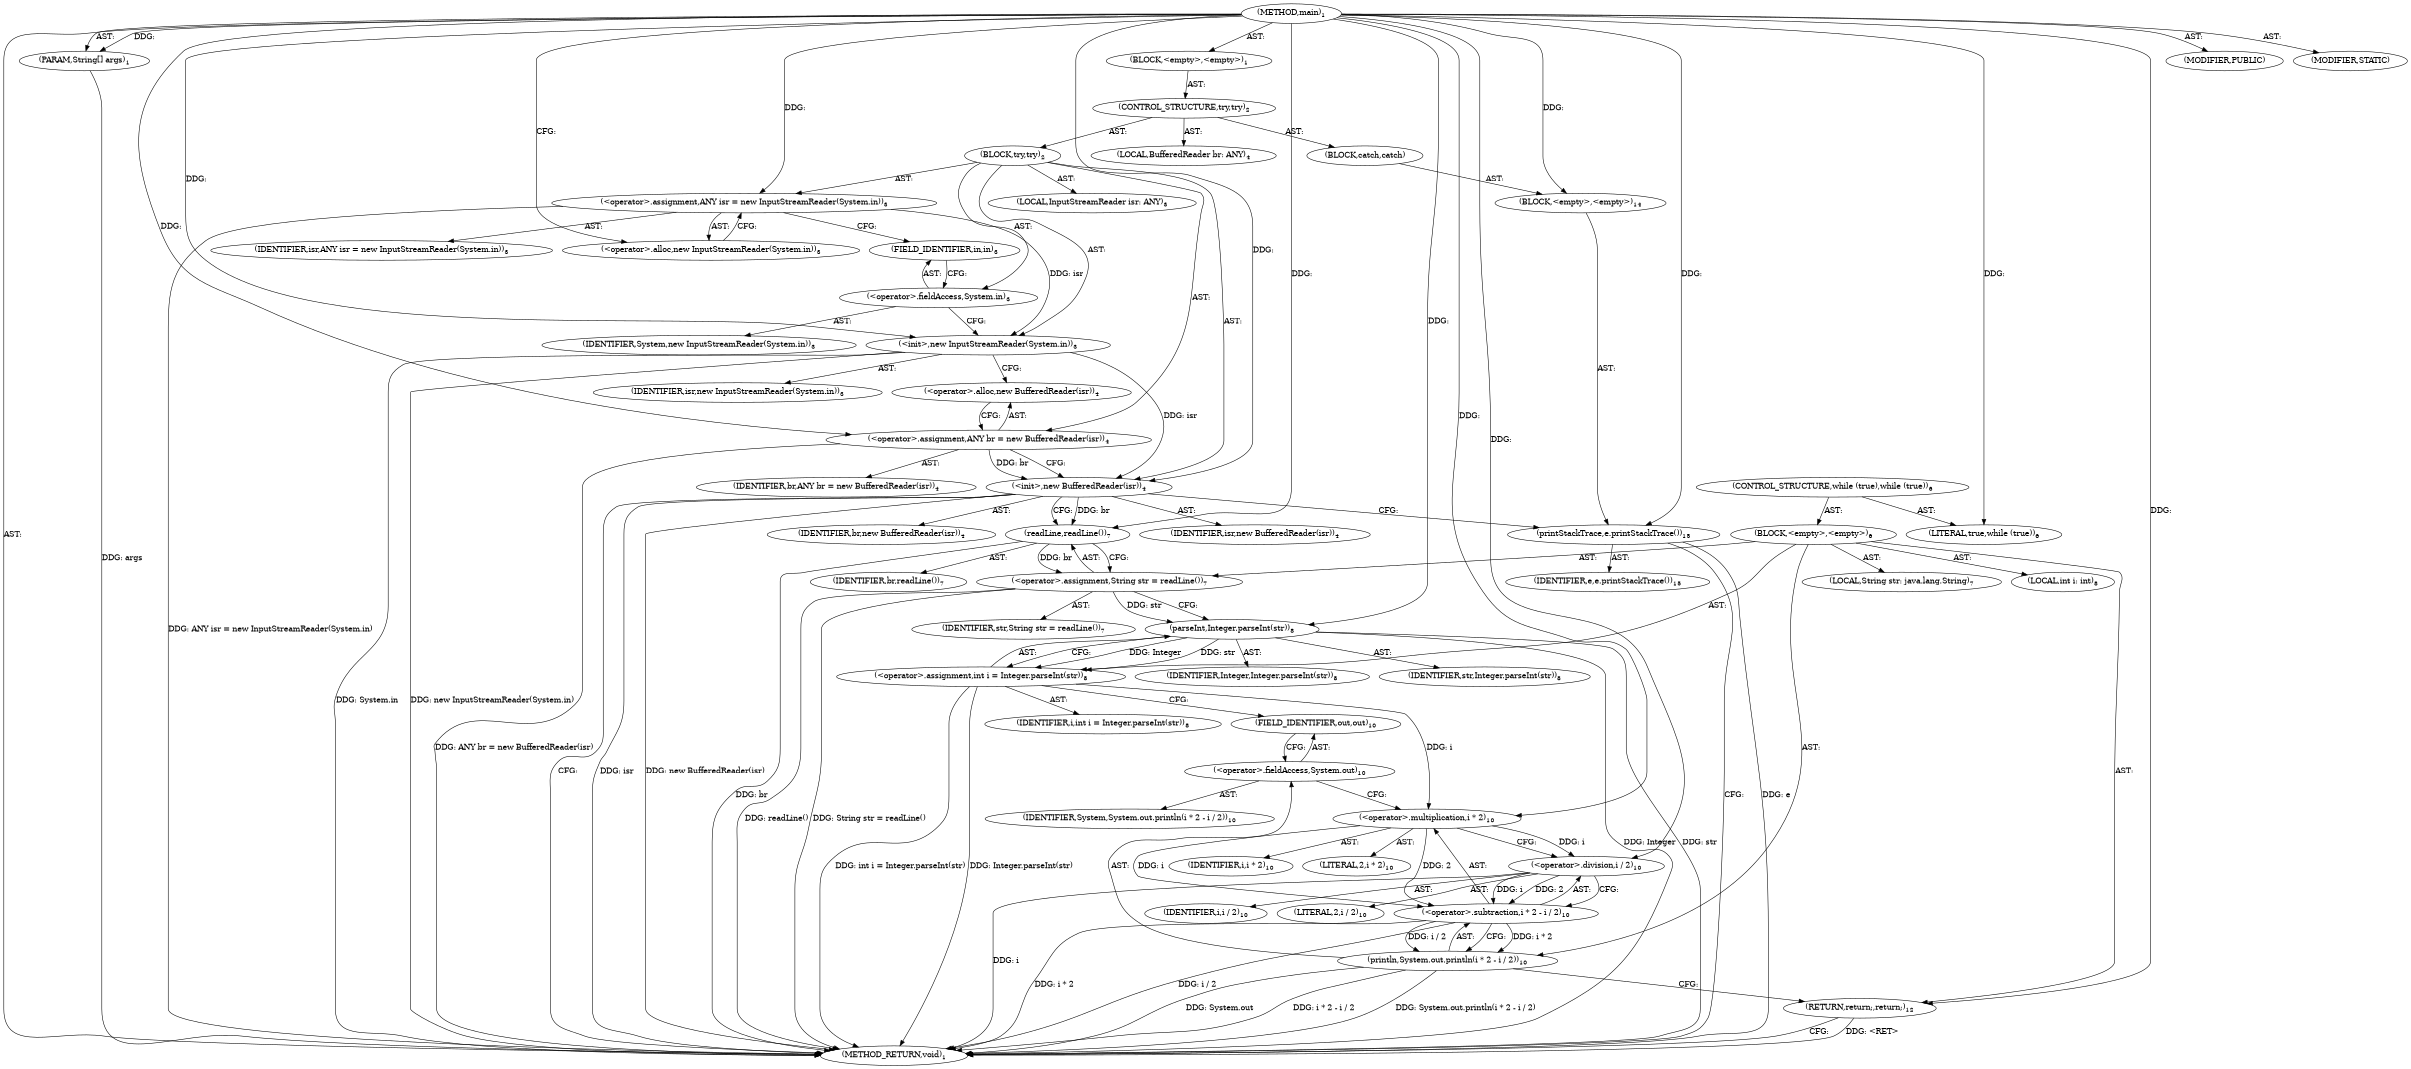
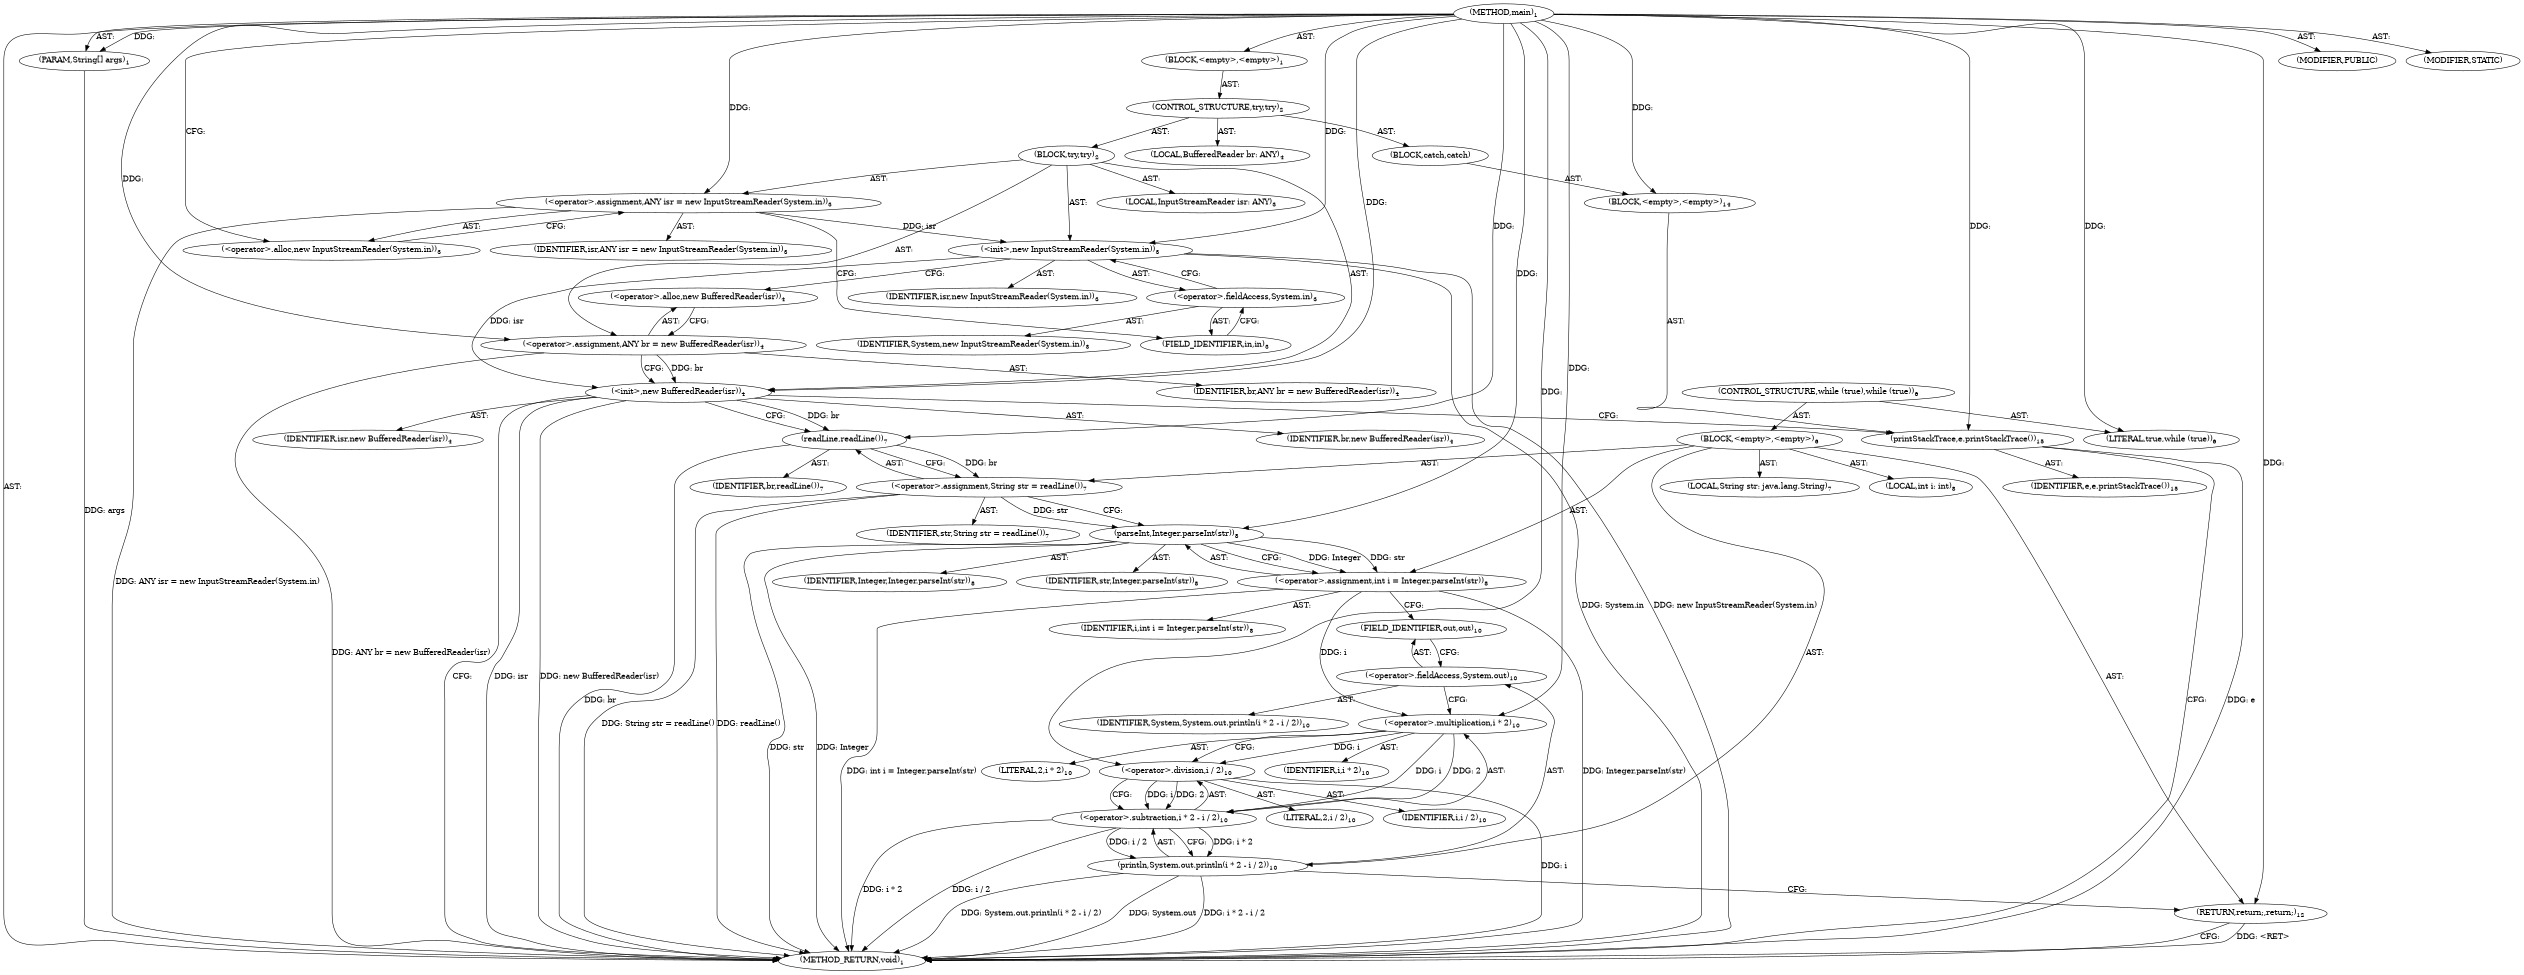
  digraph {
    n1 [label=<(METHOD,main)<SUB>1</SUB>>]
    n2 [label=<(PARAM,String[] args)<SUB>1</SUB>>]
    n3 [label=<(BLOCK,&lt;empty&gt;,&lt;empty&gt;)<SUB>1</SUB>>]
    n4 [label=<(&lt;operator&gt;.assignment,ANY isr = new InputStreamReader(System.in))<SUB>3</SUB>>]
    n5 [label=<(&lt;operator&gt;.alloc,new InputStreamReader(System.in))<SUB>3</SUB>>]
    n6 [label=<(&lt;init&gt;,new InputStreamReader(System.in))<SUB>3</SUB>>]
    n7 [label=<(&lt;operator&gt;.assignment,ANY br = new BufferedReader(isr))<SUB>4</SUB>>]
    n8 [label=<(&lt;init&gt;,new BufferedReader(isr))<SUB>4</SUB>>]
    n9 [label=<(LITERAL,true,while (true))<SUB>6</SUB>>]
    n10 [label=<(readLine,readLine())<SUB>7</SUB>>]
    n11 [label=<(parseInt,Integer.parseInt(str))<SUB>8</SUB>>]
    n12 [label=<(&lt;operator&gt;.multiplication,i * 2)<SUB>10</SUB>>]
    n13 [label=<(&lt;operator&gt;.division,i / 2)<SUB>10</SUB>>]
    n14 [label=<(RETURN,return;,return;)<SUB>12</SUB>>]
    n15 [label=<(BLOCK,&lt;empty&gt;,&lt;empty&gt;)<SUB>14</SUB>>]
    n16 [label=<(printStackTrace,e.printStackTrace())<SUB>15</SUB>>]
    n17 [label=<(MODIFIER,PUBLIC)>]
    n18 [label=<(MODIFIER,STATIC)>]
    n19 [label=<(METHOD_RETURN,void)<SUB>1</SUB>>]
    n20 [label=<(CONTROL_STRUCTURE,try,try)<SUB>2</SUB>>]
    n21 [label=<(IDENTIFIER,isr,ANY isr = new InputStreamReader(System.in))<SUB>3</SUB>>]
    n22 [label=<(FIELD_IDENTIFIER,in,in)<SUB>3</SUB>>]
    n23 [label=<(IDENTIFIER,isr,new InputStreamReader(System.in))<SUB>3</SUB>>]
    n24 [label=<(&lt;operator&gt;.fieldAccess,System.in)<SUB>3</SUB>>]
    n25 [label=<(&lt;operator&gt;.alloc,new BufferedReader(isr))<SUB>4</SUB>>]
    n26 [label=<(IDENTIFIER,br,ANY br = new BufferedReader(isr))<SUB>4</SUB>>]
    n27 [label=<(IDENTIFIER,br,new BufferedReader(isr))<SUB>4</SUB>>]
    n28 [label=<(IDENTIFIER,isr,new BufferedReader(isr))<SUB>4</SUB>>]
    n29 [label=<(&lt;operator&gt;.assignment,String str = readLine())<SUB>7</SUB>>]
    n30 [label=<(IDENTIFIER,br,readLine())<SUB>7</SUB>>]
    n31 [label=<(&lt;operator&gt;.assignment,int i = Integer.parseInt(str))<SUB>8</SUB>>]
    n32 [label=<(IDENTIFIER,Integer,Integer.parseInt(str))<SUB>8</SUB>>]
    n33 [label=<(IDENTIFIER,str,Integer.parseInt(str))<SUB>8</SUB>>]
    n34 [label=<(&lt;operator&gt;.subtraction,i * 2 - i / 2)<SUB>10</SUB>>]
    n35 [label=<(IDENTIFIER,i,i * 2)<SUB>10</SUB>>]
    n36 [label=<(LITERAL,2,i * 2)<SUB>10</SUB>>]
    n37 [label=<(IDENTIFIER,i,i / 2)<SUB>10</SUB>>]
    n38 [label=<(LITERAL,2,i / 2)<SUB>10</SUB>>]
    n39 [label=<(IDENTIFIER,e,e.printStackTrace())<SUB>15</SUB>>]
    n40 [label=<(BLOCK,try,try)<SUB>2</SUB>>]
    n41 [label=<(BLOCK,catch,catch)>]
    n42 [label=<(LOCAL,BufferedReader br: ANY)<SUB>4</SUB>>]
    n43 [label=<(LOCAL,InputStreamReader isr: ANY)<SUB>3</SUB>>]
    n44 [label=<(CONTROL_STRUCTURE,while (true),while (true))<SUB>6</SUB>>]
    n45 [label=<(BLOCK,&lt;empty&gt;,&lt;empty&gt;)<SUB>6</SUB>>]
    n46 [label=<(IDENTIFIER,System,new InputStreamReader(System.in))<SUB>3</SUB>>]
    n47 [label=<(LOCAL,String str: java.lang.String)<SUB>7</SUB>>]
    n48 [label=<(LOCAL,int i: int)<SUB>8</SUB>>]
    n49 [label=<(println,System.out.println(i * 2 - i / 2))<SUB>10</SUB>>]
    n50 [label=<(IDENTIFIER,str,String str = readLine())<SUB>7</SUB>>]
    n51 [label=<(IDENTIFIER,i,int i = Integer.parseInt(str))<SUB>8</SUB>>]
    n52 [label=<(FIELD_IDENTIFIER,out,out)<SUB>10</SUB>>]
    n53 [label=<(&lt;operator&gt;.fieldAccess,System.out)<SUB>10</SUB>>]
    n54 [label=<(IDENTIFIER,System,System.out.println(i * 2 - i / 2))<SUB>10</SUB>>]
    n1 -> n2 [label="AST: "]
    n1 -> n2 [label="DDG: "]
    n1 -> n3 [label="AST: "]
    n1 -> n4 [label="DDG: "]
    n1 -> n5 [label="CFG: "]
    n1 -> n6 [label="DDG: "]
    n1 -> n7 [label="DDG: "]
    n1 -> n8 [label="DDG: "]
    n1 -> n9 [label="DDG: "]
    n1 -> n10 [label="DDG: "]
    n1 -> n11 [label="DDG: "]
    n1 -> n12 [label="DDG: "]
    n1 -> n13 [label="DDG: "]
    n1 -> n14 [label="DDG: "]
    n1 -> n15 [label="DDG: "]
    n1 -> n16 [label="DDG: "]
    n1 -> n17 [label="AST: "]
    n1 -> n18 [label="AST: "]
    n1 -> n19 [label="AST: "]
    n2 -> n19 [label="DDG: args"]
    n3 -> n20 [label="AST: "]
    n4 -> n5 [label="AST: "]
    n4 -> n6 [label="DDG: isr"]
    n4 -> n19 [label="DDG: ANY isr = new InputStreamReader(System.in)"]
    n4 -> n21 [label="AST: "]
    n4 -> n22 [label="CFG: "]
    n5 -> n4 [label="CFG: "]
    n6 -> n8 [label="DDG: isr"]
    n6 -> n19 [label="DDG: System.in"]
    n6 -> n19 [label="DDG: new InputStreamReader(System.in)"]
    n6 -> n23 [label="AST: "]
-   n40 -> n24 [label="AST: "]
+   n6 -> n24 [label="AST: "]
    n6 -> n25 [label="CFG: "]
    n7 -> n8 [label="CFG: "]
    n7 -> n8 [label="DDG: br"]
    n7 -> n19 [label="DDG: ANY br = new BufferedReader(isr)"]
    n7 -> n25 [label="AST: "]
    n7 -> n26 [label="AST: "]
    n8 -> n10 [label="CFG: "]
    n8 -> n10 [label="DDG: br"]
    n8 -> n16 [label="CFG: "]
    n8 -> n19 [label="CFG: "]
    n8 -> n19 [label="DDG: isr"]
    n8 -> n19 [label="DDG: new BufferedReader(isr)"]
    n8 -> n27 [label="AST: "]
    n8 -> n28 [label="AST: "]
    n10 -> n19 [label="DDG: br"]
    n10 -> n29 [label="CFG: "]
    n10 -> n29 [label="DDG: br"]
    n10 -> n30 [label="AST: "]
    n11 -> n19 [label="DDG: str"]
    n11 -> n19 [label="DDG: Integer"]
    n11 -> n31 [label="CFG: "]
    n11 -> n31 [label="DDG: Integer"]
    n11 -> n31 [label="DDG: str"]
    n11 -> n32 [label="AST: "]
    n11 -> n33 [label="AST: "]
    n12 -> n13 [label="CFG: "]
    n12 -> n13 [label="DDG: i"]
    n12 -> n34 [label="DDG: i"]
    n12 -> n34 [label="DDG: 2"]
    n12 -> n35 [label="AST: "]
    n12 -> n36 [label="AST: "]
    n13 -> n19 [label="DDG: i"]
    n13 -> n34 [label="CFG: "]
    n13 -> n34 [label="DDG: i"]
    n13 -> n34 [label="DDG: 2"]
    n13 -> n37 [label="AST: "]
    n13 -> n38 [label="AST: "]
    n14 -> n19 [label="CFG: "]
    n14 -> n19 [label="DDG: &lt;RET&gt;"]
    n15 -> n16 [label="AST: "]
    n16 -> n19 [label="CFG: "]
    n16 -> n19 [label="DDG: e"]
    n16 -> n39 [label="AST: "]
    n20 -> n40 [label="AST: "]
    n20 -> n41 [label="AST: "]
    n20 -> n42 [label="AST: "]
    n22 -> n24 [label="CFG: "]
    n24 -> n6 [label="CFG: "]
    n24 -> n22 [label="AST: "]
    n24 -> n46 [label="AST: "]
    n25 -> n7 [label="CFG: "]
    n29 -> n10 [label="AST: "]
    n29 -> n11 [label="CFG: "]
    n29 -> n11 [label="DDG: str"]
    n29 -> n19 [label="DDG: readLine()"]
    n29 -> n19 [label="DDG: String str = readLine()"]
    n29 -> n50 [label="AST: "]
    n31 -> n11 [label="AST: "]
    n31 -> n12 [label="DDG: i"]
    n31 -> n19 [label="DDG: Integer.parseInt(str)"]
    n31 -> n19 [label="DDG: int i = Integer.parseInt(str)"]
    n31 -> n51 [label="AST: "]
    n31 -> n52 [label="CFG: "]
    n34 -> n12 [label="AST: "]
    n34 -> n13 [label="AST: "]
    n34 -> n19 [label="DDG: i * 2"]
    n34 -> n19 [label="DDG: i / 2"]
    n34 -> n49 [label="CFG: "]
    n34 -> n49 [label="DDG: i * 2"]
    n34 -> n49 [label="DDG: i / 2"]
    n40 -> n4 [label="AST: "]
    n40 -> n6 [label="AST: "]
    n40 -> n7 [label="AST: "]
    n40 -> n8 [label="AST: "]
    n40 -> n43 [label="AST: "]
    n41 -> n15 [label="AST: "]
    n44 -> n9 [label="AST: "]
    n44 -> n45 [label="AST: "]
    n45 -> n14 [label="AST: "]
    n45 -> n29 [label="AST: "]
    n45 -> n31 [label="AST: "]
    n45 -> n47 [label="AST: "]
    n45 -> n48 [label="AST: "]
    n45 -> n49 [label="AST: "]
    n49 -> n14 [label="CFG: "]
    n49 -> n19 [label="DDG: System.out"]
    n49 -> n19 [label="DDG: i * 2 - i / 2"]
    n49 -> n19 [label="DDG: System.out.println(i * 2 - i / 2)"]
    n49 -> n34 [label="AST: "]
    n49 -> n53 [label="AST: "]
    n52 -> n53 [label="CFG: "]
    n53 -> n12 [label="CFG: "]
    n53 -> n52 [label="AST: "]
    n53 -> n54 [label="AST: "]
  }
